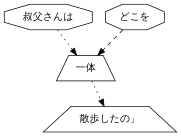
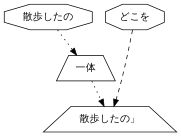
  digraph {
    node [shape=trapezium]
    edge [style=dotted]
    n1 [label="一体"]
    n2 [label="散歩したの」"]
-   n3 [label="叔父さんは" shape=octagon]
+   n3 [label="散歩したの" shape=octagon]
    n4 [label="どこを" shape=octagon]
    n1 -> n2
    n3 -> n1
-   n4 -> n1 [style=dashed]
+   n4 -> n2 [style=dashed]
  }
